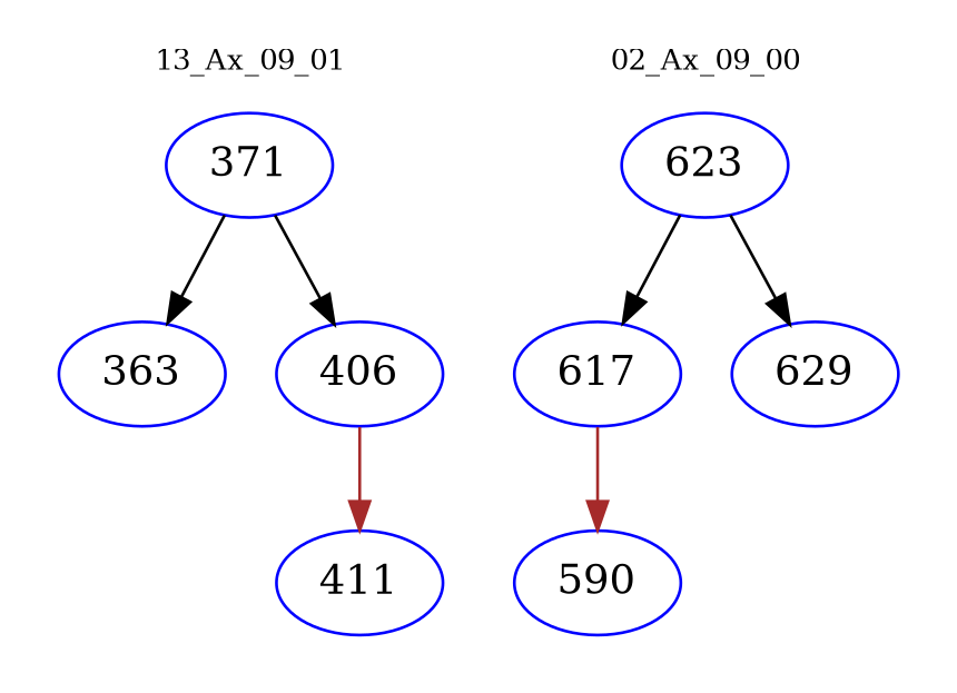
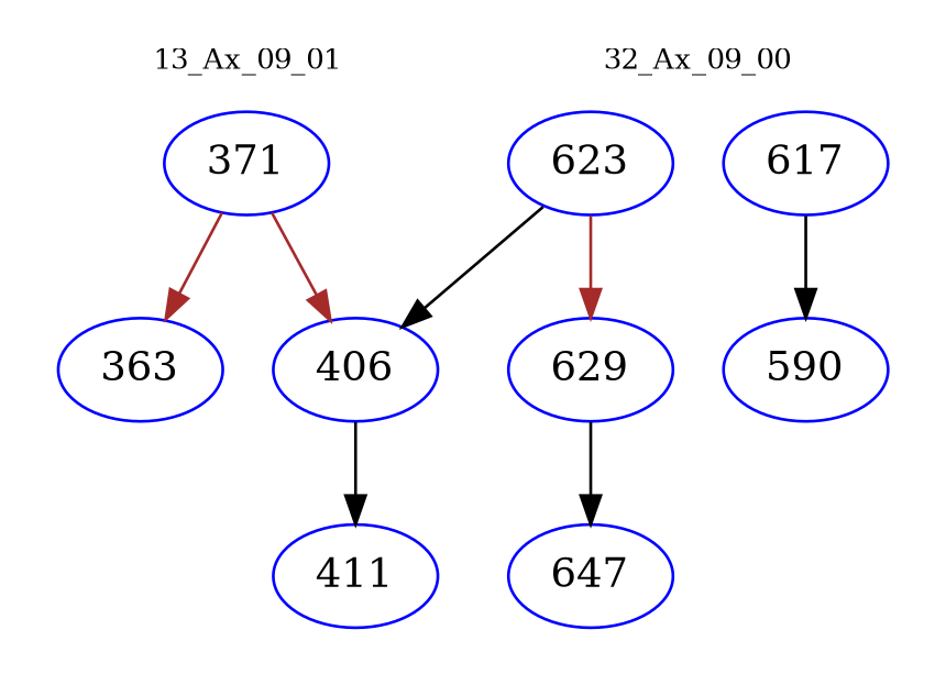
  digraph {
    node [color=blue]
    edge [color=black]
    n1 [label=371]
    n2 [label=363]
    n3 [label=406]
    n4 [label=411]
    n5 [label=623]
    n6 [label=617]
    n7 [label=629]
    n8 [label=590]
+   n9 [label=647]
    subgraph cluster_1 {
      color=white
      fontsize=10
      label="13_Ax_09_01"
      n1
      n2
      n3
      n4
    }
    subgraph cluster_2 {
      color=white
      fontsize=10
-     label="02_Ax_09_00"
+     label="32_Ax_09_00"
      n5
      n6
      n7
      n8
+     n9
    }
-   n1 -> n2
-   n1 -> n3
-   n3 -> n4 [color=brown]
-   n5 -> n6
-   n5 -> n7
-   n6 -> n8 [color=brown]
+   n1 -> n2 [color=brown]
+   n1 -> n3 [color=brown]
+   n3 -> n4
+   n5 -> n3
+   n5 -> n7 [color=brown]
+   n6 -> n8
+   n7 -> n9
  }
